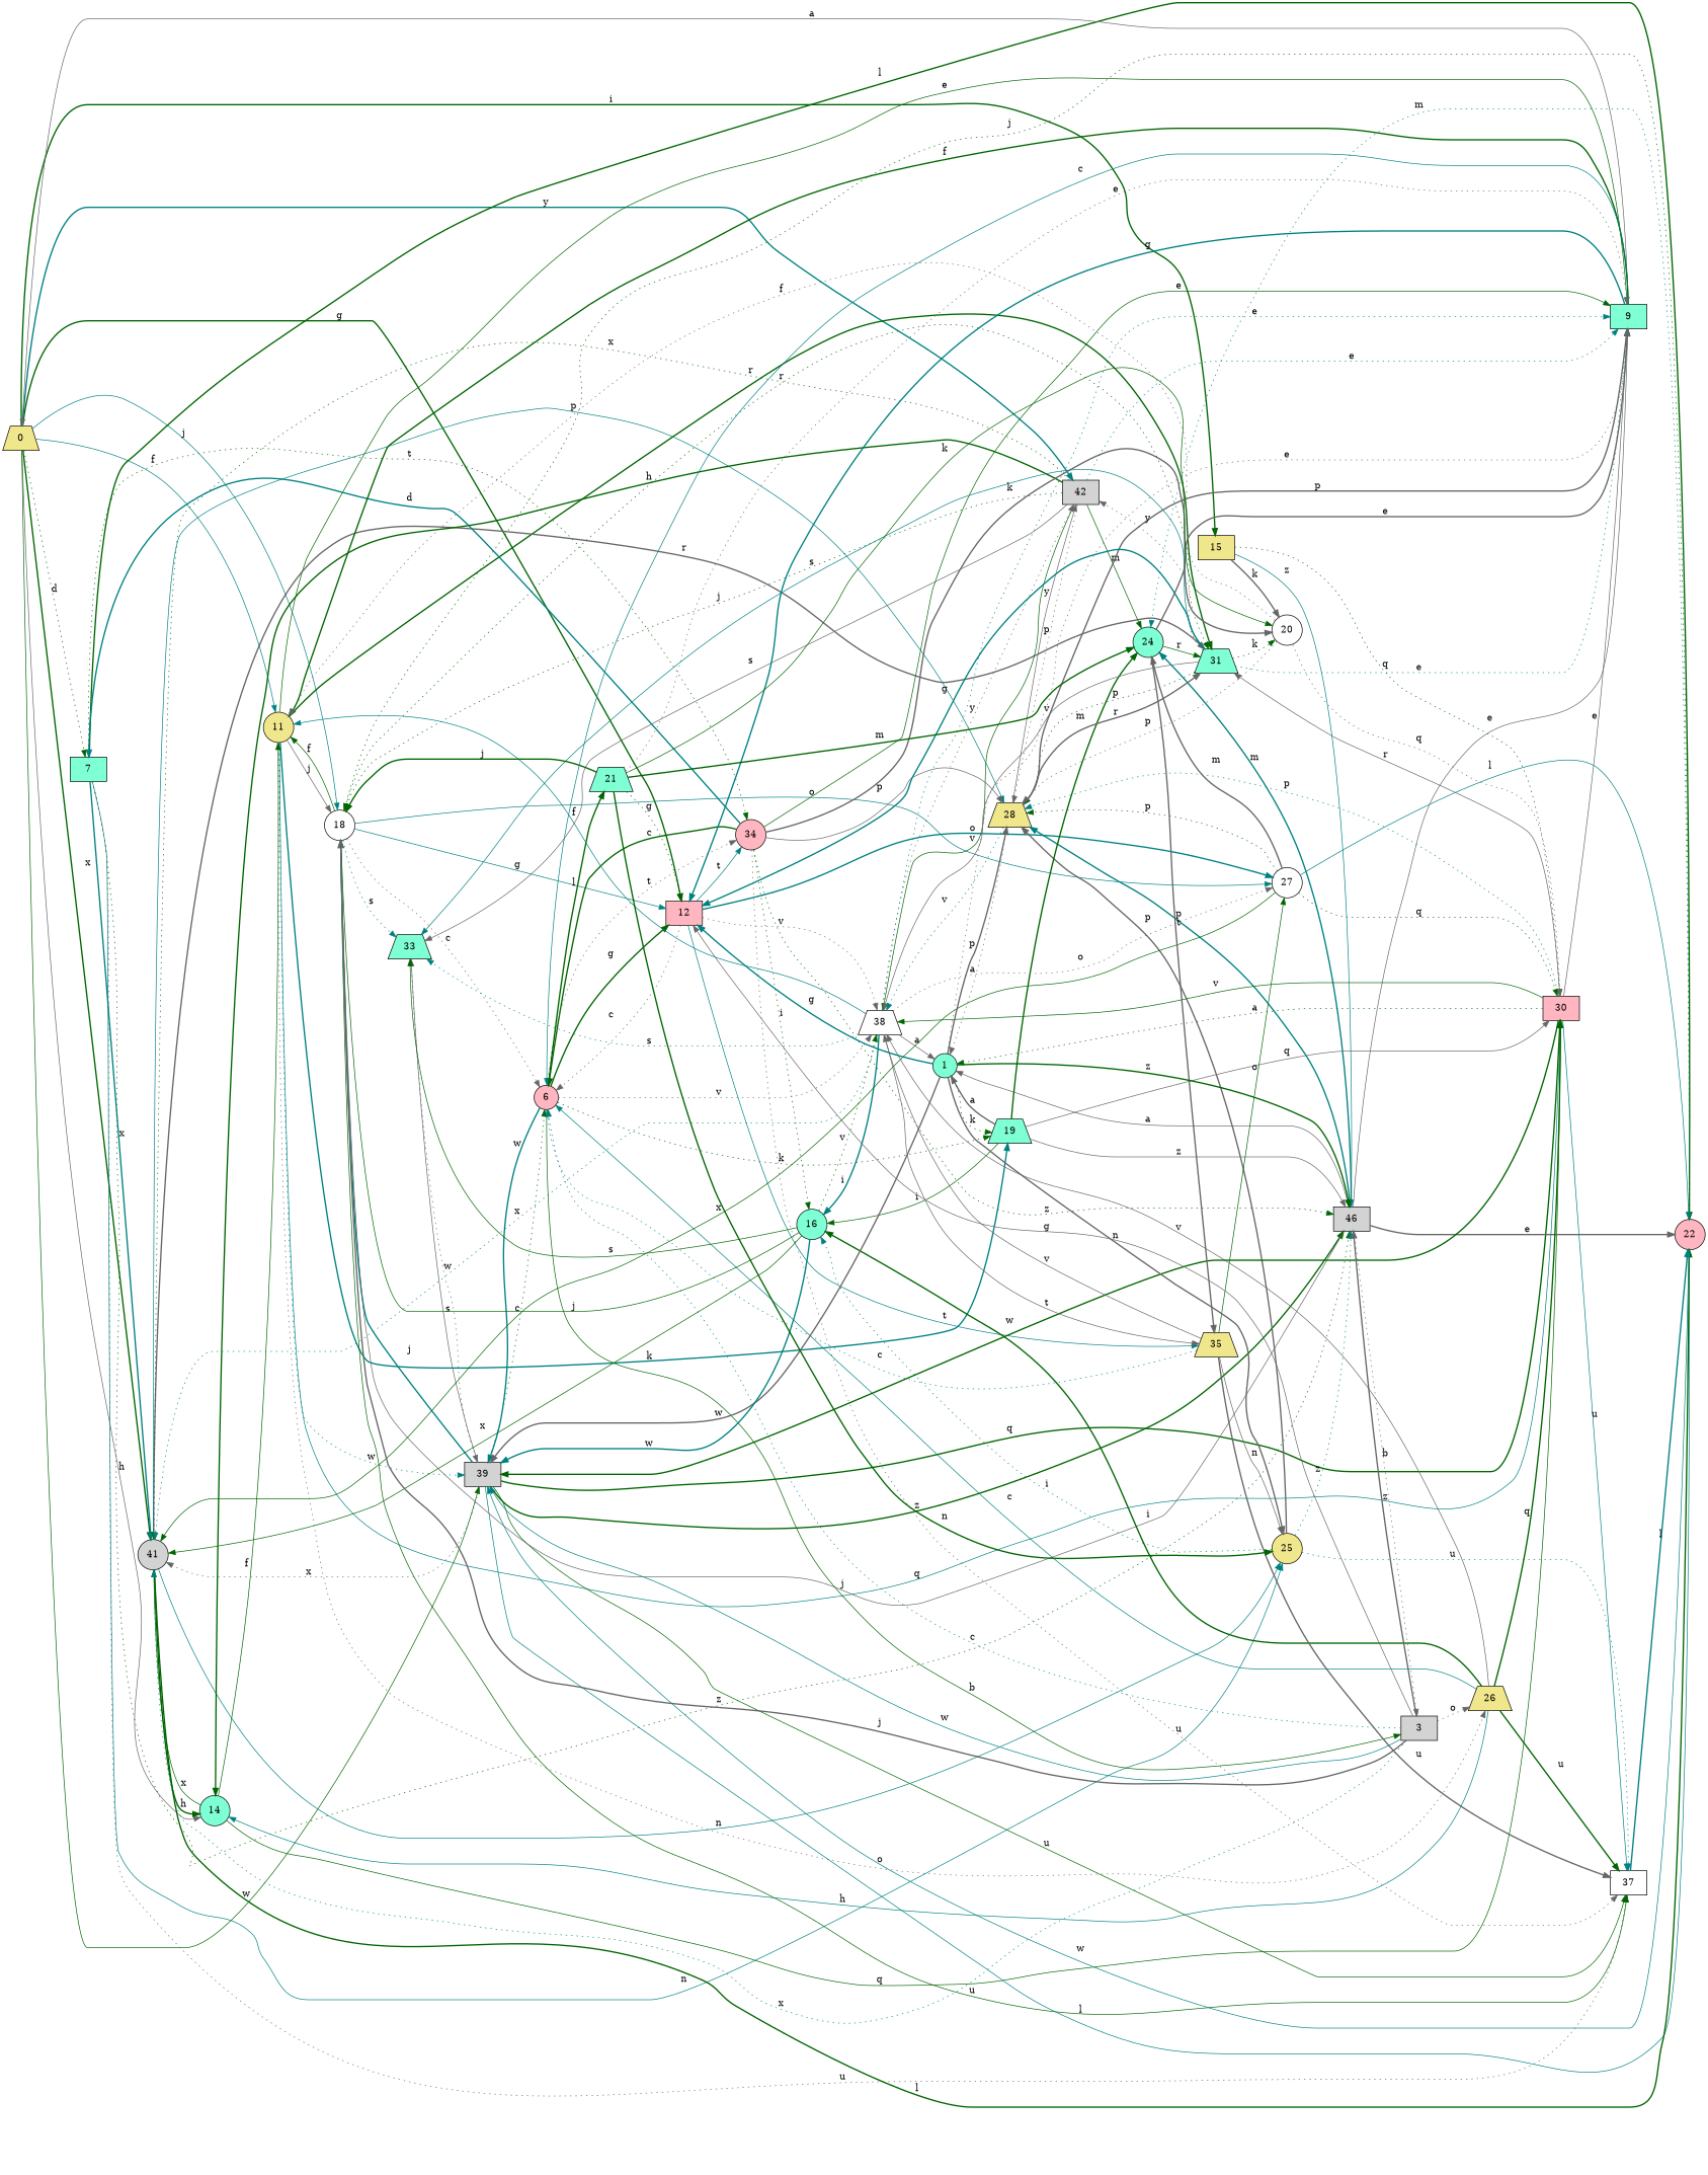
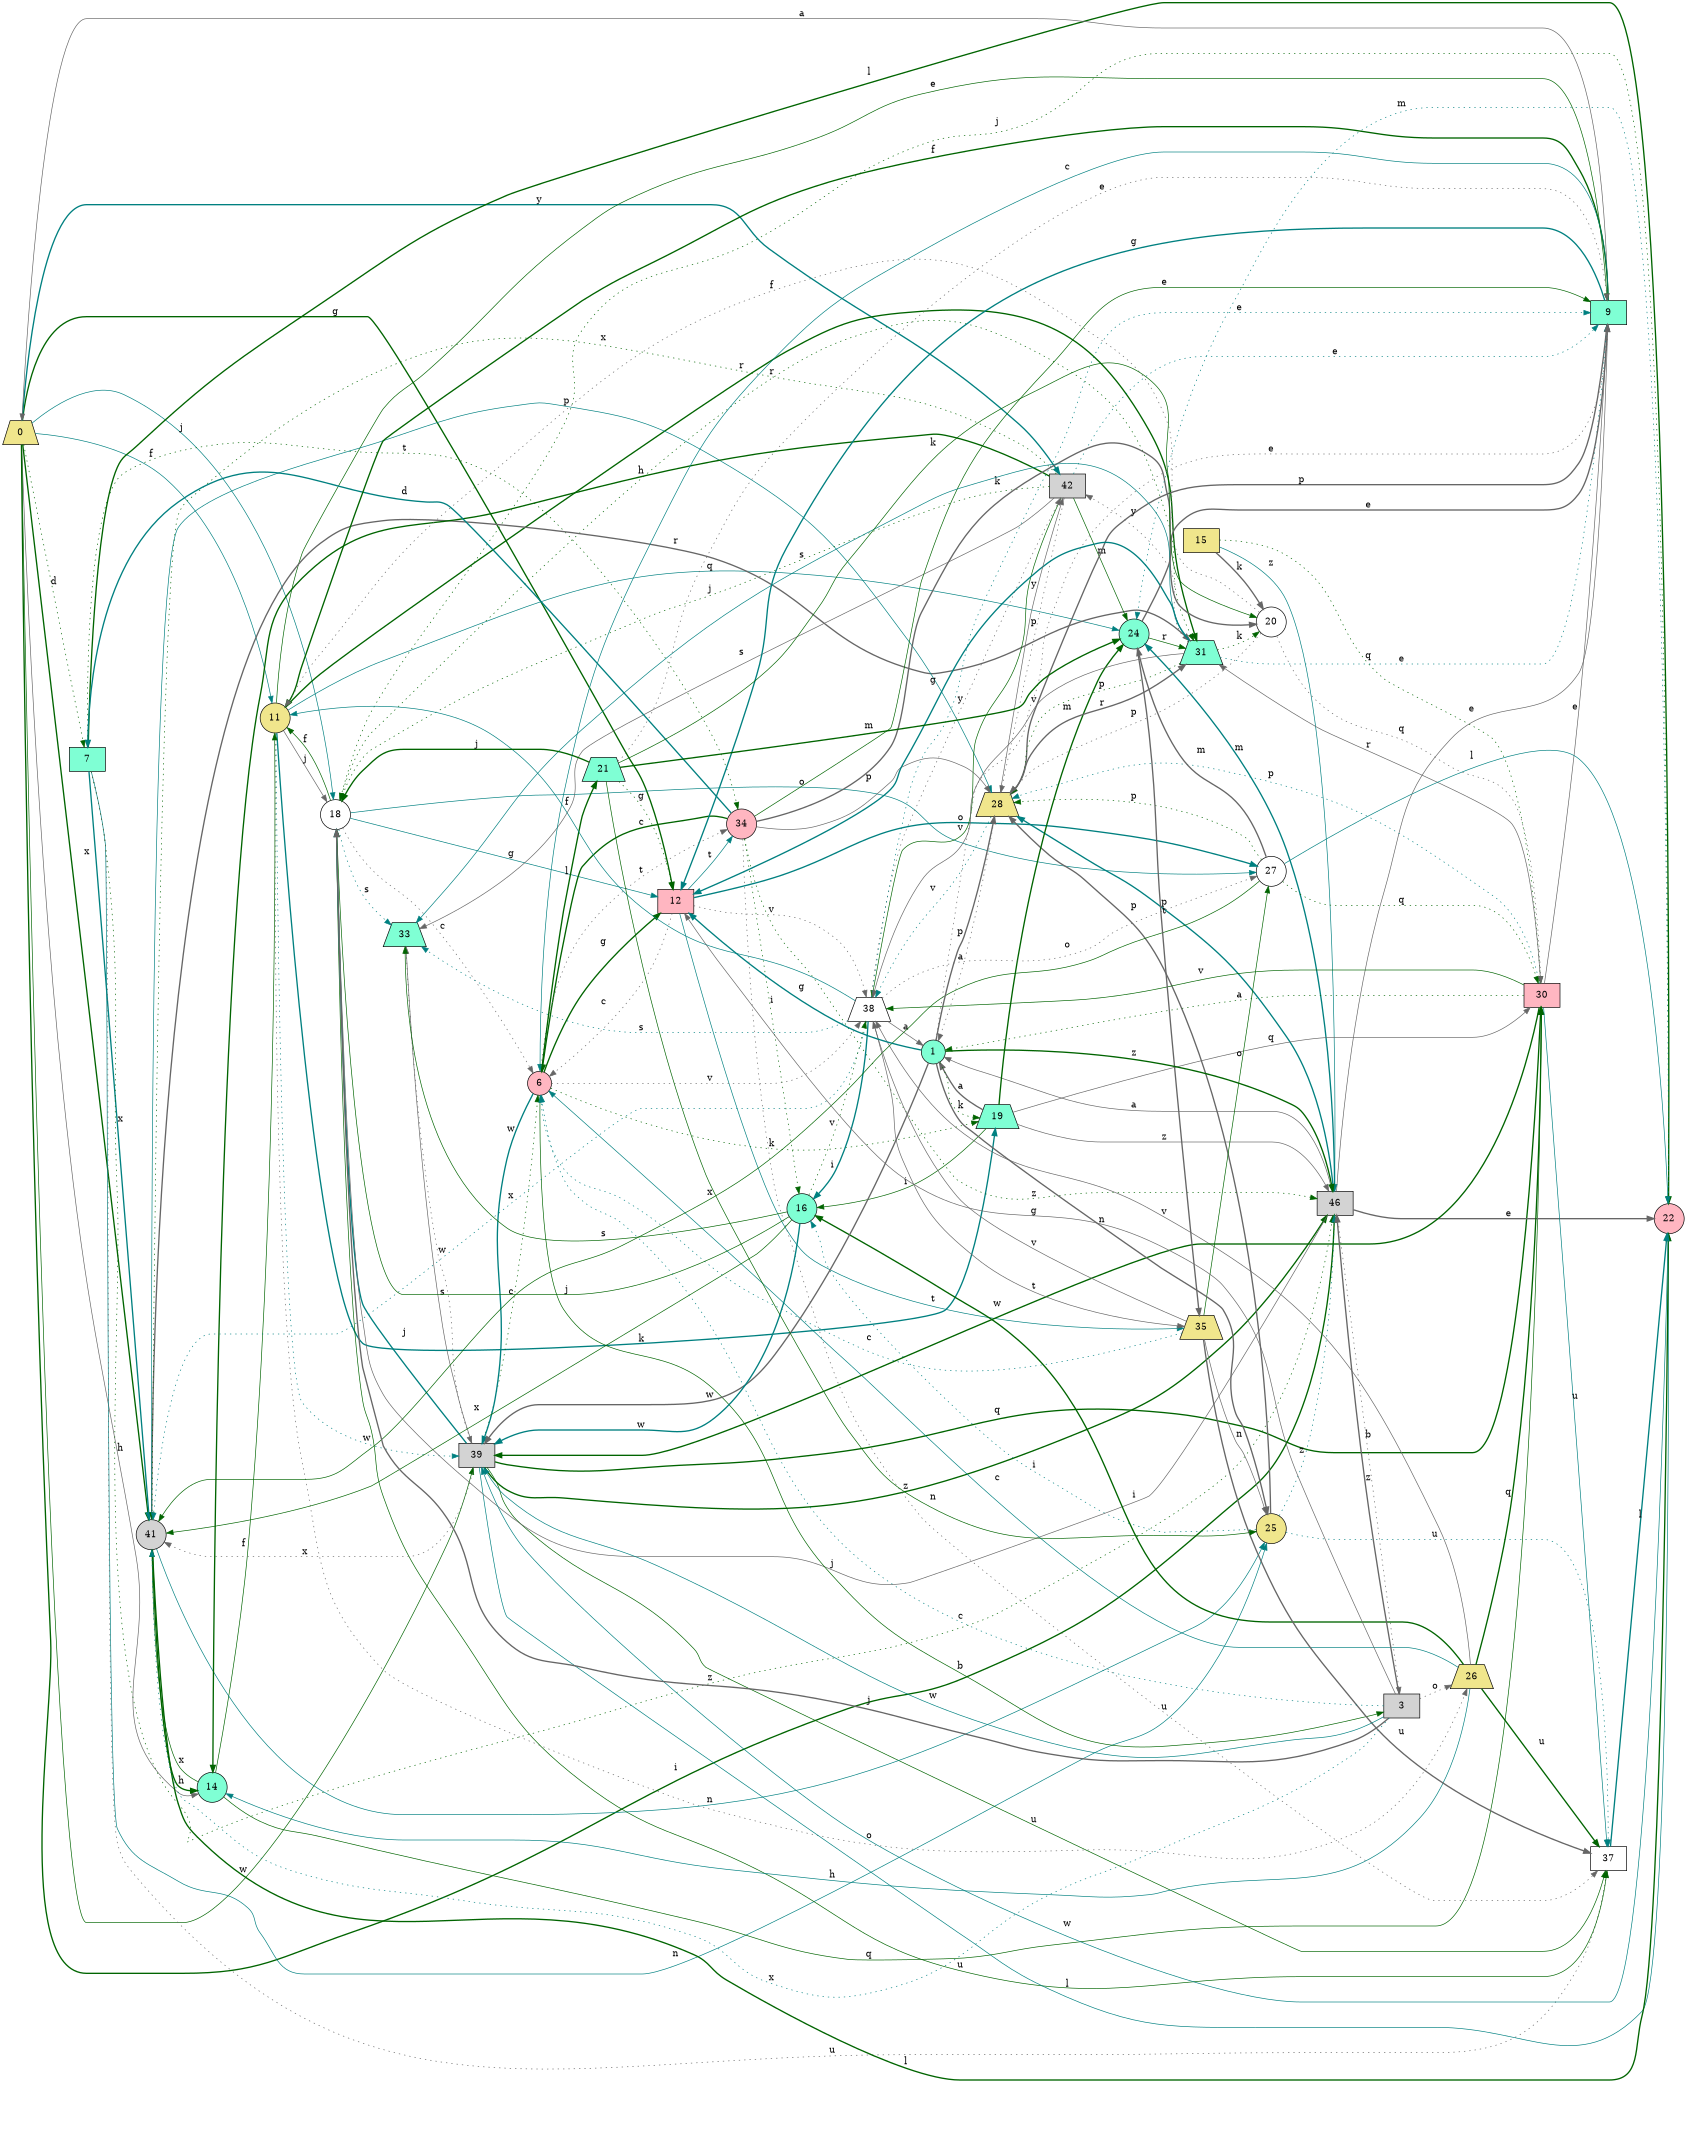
  strict digraph {
    rankdir=LR
    node [fillcolor=aquamarine shape=circle style=filled]
    edge [color=darkgreen style=solid]
    0 [fillcolor=khaki shape=trapezium]
    7 [shape=box]
    11 [fillcolor=khaki]
    12 [fillcolor=lightpink shape=box]
    14
    15 [fillcolor=khaki shape=box]
    18 [fillcolor=white]
    39 [fillcolor=lightgrey shape=box]
    41 [fillcolor=lightgrey]
    42 [fillcolor=lightgrey shape=box]
    25 [fillcolor=khaki]
    46 [fillcolor=lightgrey shape=box]
    34 [fillcolor=lightpink]
    22 [fillcolor=lightpink]
    37 [fillcolor=white shape=box]
    9 [shape=box]
    19 [shape=trapezium]
    26 [fillcolor=khaki shape=trapezium]
    30 [fillcolor=lightpink shape=box]
    31 [shape=trapezium]
    6 [fillcolor=lightpink]
    38 [fillcolor=white shape=trapezium]
    27 [fillcolor=white]
    35 [fillcolor=khaki shape=trapezium]
    20 [fillcolor=white]
    33 [shape=trapezium]
    28 [fillcolor=khaki shape=trapezium]
    24
    1
    16
    3 [fillcolor=lightgrey shape=box]
    21 [shape=trapezium]
    0 -> 7 [label=d style=dotted]
    0 -> 11 [color=teal label=f]
    0 -> 12 [label=g style=bold]
    0 -> 14 [color=gray40 label=h]
-   0 -> 15 [label=i style=bold]
+   0 -> 46 [label=i style=bold]
    0 -> 18 [color=teal label=j]
    0 -> 39 [label=w]
    0 -> 41 [label=x style=bold]
    0 -> 42 [color=teal label=y style=bold]
    7 -> 41 [color=teal label=x style=bold]
    7 -> 25 [color=teal label=n]
    7 -> 46 [label=z style=dotted]
    7 -> 34 [label=t style=dotted]
    7 -> 22 [label=l style=bold]
    7 -> 37 [color=gray40 label=u style=dotted]
    11 -> 18 [color=gray40 label=j]
    11 -> 39 [color=teal label=w style=dotted]
    11 -> 9 [label=e]
    11 -> 19 [color=teal label=k style=bold]
    11 -> 26 [color=gray40 label=o style=dotted]
-   11 -> 30 [color=teal label=q]
+   11 -> 24 [color=teal label=q]
    11 -> 31 [label=r style=bold]
    12 -> 34 [color=teal label=t]
    12 -> 6 [color=gray40 label=c style=dotted]
    12 -> 38 [color=gray40 label=v style=dotted]
    12 -> 27 [color=teal label=o style=bold]
    12 -> 35 [color=teal label=t]
    14 -> 11 [label=f]
    14 -> 41 [label=x]
    14 -> 30 [label=q]
    15 -> 46 [color=teal label=z]
    15 -> 30 [label=q style=dotted]
    15 -> 20 [color=gray40 label=k style=bold]
    18 -> 11 [label=f]
    18 -> 12 [color=teal label=g]
    18 -> 37 [label=u]
    18 -> 31 [label=r style=dotted]
    18 -> 6 [color=gray40 label=c style=dotted]
    18 -> 27 [color=teal label=o]
    18 -> 33 [color=teal label=s style=dotted]
    39 -> 18 [color=teal label=j style=bold]
    39 -> 41 [color=gray40 label=x style=dotted]
    39 -> 46 [label=z style=bold]
    39 -> 22 [color=teal label=l]
    39 -> 37 [label=u]
    39 -> 30 [label=q style=bold]
    39 -> 6 [label=c style=dotted]
    39 -> 33 [color=gray40 label=s]
    41 -> 14 [label=h style=bold]
    41 -> 25 [color=teal label=n]
    41 -> 22 [label=l style=bold]
    41 -> 31 [color=gray40 label=r style=bold]
    41 -> 28 [color=teal label=p]
    42 -> 14 [label=h style=bold]
    42 -> 18 [label=j style=dotted]
    42 -> 41 [label=x style=dotted]
    42 -> 9 [color=teal label=e style=dotted]
    42 -> 38 [label=v]
    42 -> 33 [color=gray40 label=s]
    42 -> 28 [color=gray40 label=p style=dotted]
    42 -> 24 [label=m]
    25 -> 46 [color=teal label=z style=dotted]
    25 -> 37 [color=teal label=u style=dotted]
    25 -> 28 [color=gray40 label=p style=bold]
    25 -> 16 [color=teal label=i style=dotted]
    46 -> 18 [color=gray40 label=j]
    46 -> 22 [color=gray40 label=e style=bold]
    46 -> 9 [color=gray40 label=e]
    46 -> 28 [color=teal label=p style=bold]
    46 -> 24 [color=teal label=m style=bold]
    46 -> 1 [color=gray40 label=a]
    46 -> 3 [color=gray40 label=b style=dotted]
    34 -> 7 [color=teal label=d style=bold]
    34 -> 46 [label=z style=dotted]
    34 -> 37 [color=gray40 label=u style=dotted]
    34 -> 9 [label=e]
    34 -> 6 [label=c style=bold]
    34 -> 20 [color=gray40 label=k style=bold]
    34 -> 28 [color=gray40 label=p]
    34 -> 16 [label=i style=dotted]
    22 -> 18 [label=j style=dotted]
    22 -> 39 [color=teal label=w]
    22 -> 24 [color=teal label=m style=dotted]
    37 -> 22 [color=teal label=l style=bold]
    9 -> 0 [color=gray40 label=a]
    9 -> 11 [label=f style=bold]
    9 -> 12 [color=teal label=g style=bold]
    9 -> 6 [color=teal label=c]
    9 -> 28 [color=gray40 label=p style=bold]
    19 -> 46 [color=gray40 label=z]
    19 -> 30 [color=gray40 label=q]
    19 -> 24 [label=m style=bold]
    19 -> 1 [color=gray40 label=a style=bold]
    19 -> 16 [label=i]
    26 -> 14 [color=teal label=h]
    26 -> 37 [label=u style=bold]
    26 -> 30 [label=q style=bold]
    26 -> 6 [color=teal label=c]
    26 -> 38 [color=gray40 label=v]
    26 -> 16 [label=i style=bold]
    30 -> 39 [label=w style=bold]
    30 -> 37 [color=teal label=u]
    30 -> 9 [color=gray40 label=e]
    30 -> 31 [color=gray40 label=r]
    30 -> 38 [label=v]
    30 -> 28 [color=teal label=p style=dotted]
    30 -> 1 [label=a style=dotted]
    31 -> 12 [color=teal label=g style=bold]
    31 -> 42 [color=gray40 label=y style=dotted]
    31 -> 9 [color=teal label=e style=dotted]
    31 -> 38 [color=gray40 label=v]
    31 -> 20 [label=k style=dotted]
    31 -> 33 [color=teal label=s]
    31 -> 28 [label=p style=dotted]
    6 -> 12 [label=g style=bold]
    6 -> 39 [color=teal label=w style=bold]
    6 -> 34 [color=gray40 label=t style=dotted]
    6 -> 19 [label=k style=dotted]
    6 -> 38 [color=gray40 label=v style=dotted]
    6 -> 3 [label=b]
    6 -> 21 [label=l style=bold]
    38 -> 11 [color=teal label=f]
    38 -> 41 [color=teal label=x style=dotted]
    38 -> 42 [color=gray40 label=y style=dotted]
    38 -> 9 [color=teal label=e style=dotted]
    38 -> 27 [color=gray40 label=o style=dotted]
    38 -> 35 [color=gray40 label=t]
    38 -> 33 [color=teal label=s style=dotted]
    38 -> 1 [color=gray40 label=a]
    38 -> 16 [color=teal label=i style=bold]
    27 -> 41 [label=x]
    27 -> 22 [color=teal label=l]
    27 -> 30 [label=q style=dotted]
    27 -> 28 [label=p style=dotted]
    27 -> 24 [color=gray40 label=m style=bold]
    35 -> 25 [color=gray40 label=n]
    35 -> 37 [color=gray40 label=u style=bold]
    35 -> 6 [color=teal label=c style=dotted]
    35 -> 38 [color=gray40 label=v]
    35 -> 27 [label=o]
    20 -> 11 [color=gray40 label=f style=dotted]
    20 -> 30 [color=gray40 label=q style=dotted]
    20 -> 28 [color=gray40 label=p style=dotted]
    33 -> 39 [color=gray40 label=w style=dotted]
    28 -> 42 [color=gray40 label=y]
    28 -> 31 [color=gray40 label=r style=bold]
    28 -> 38 [color=teal label=v style=dotted]
    28 -> 1 [color=gray40 label=a style=dotted]
    24 -> 9 [color=gray40 label=e style=bold]
    24 -> 31 [label=r]
    24 -> 35 [color=gray40 label=t style=bold]
    1 -> 12 [color=teal label=g style=bold]
    1 -> 39 [color=gray40 label=w style=bold]
    1 -> 25 [color=gray40 label=n style=bold]
    1 -> 46 [label=z style=bold]
    1 -> 9 [color=gray40 label=e style=dotted]
    1 -> 19 [label=k style=dotted]
    1 -> 28 [color=gray40 label=p style=bold]
    16 -> 18 [label=j]
    16 -> 39 [color=teal label=w style=bold]
    16 -> 41 [label=x]
    16 -> 38 [label=v style=dotted]
    16 -> 33 [label=s]
    3 -> 12 [color=gray40 label=g]
    3 -> 18 [color=gray40 label=j style=bold]
    3 -> 39 [color=teal label=w]
    3 -> 41 [color=teal label=x style=dotted]
    3 -> 46 [color=gray40 label=z style=bold]
    3 -> 26 [color=gray40 label=o style=dotted]
    3 -> 6 [color=teal label=c style=dotted]
    21 -> 12 [label=g style=dotted]
    21 -> 18 [label=j style=bold]
-   21 -> 25 [label=n style=bold]
+   21 -> 25 [label=n]
    21 -> 9 [color=gray40 label=e style=dotted]
    21 -> 20 [label=k]
    21 -> 24 [label=m style=bold]
  }
